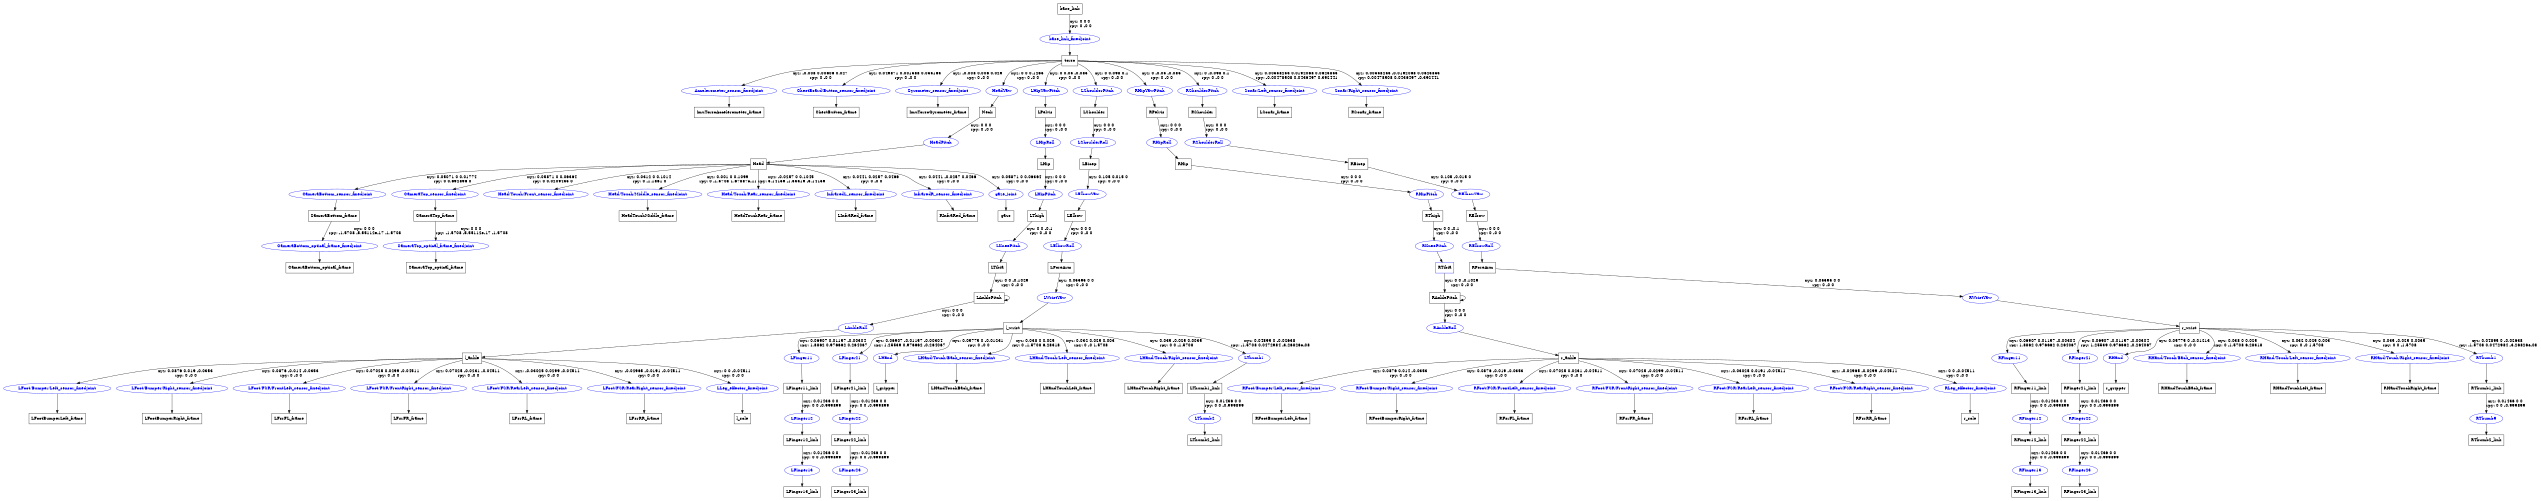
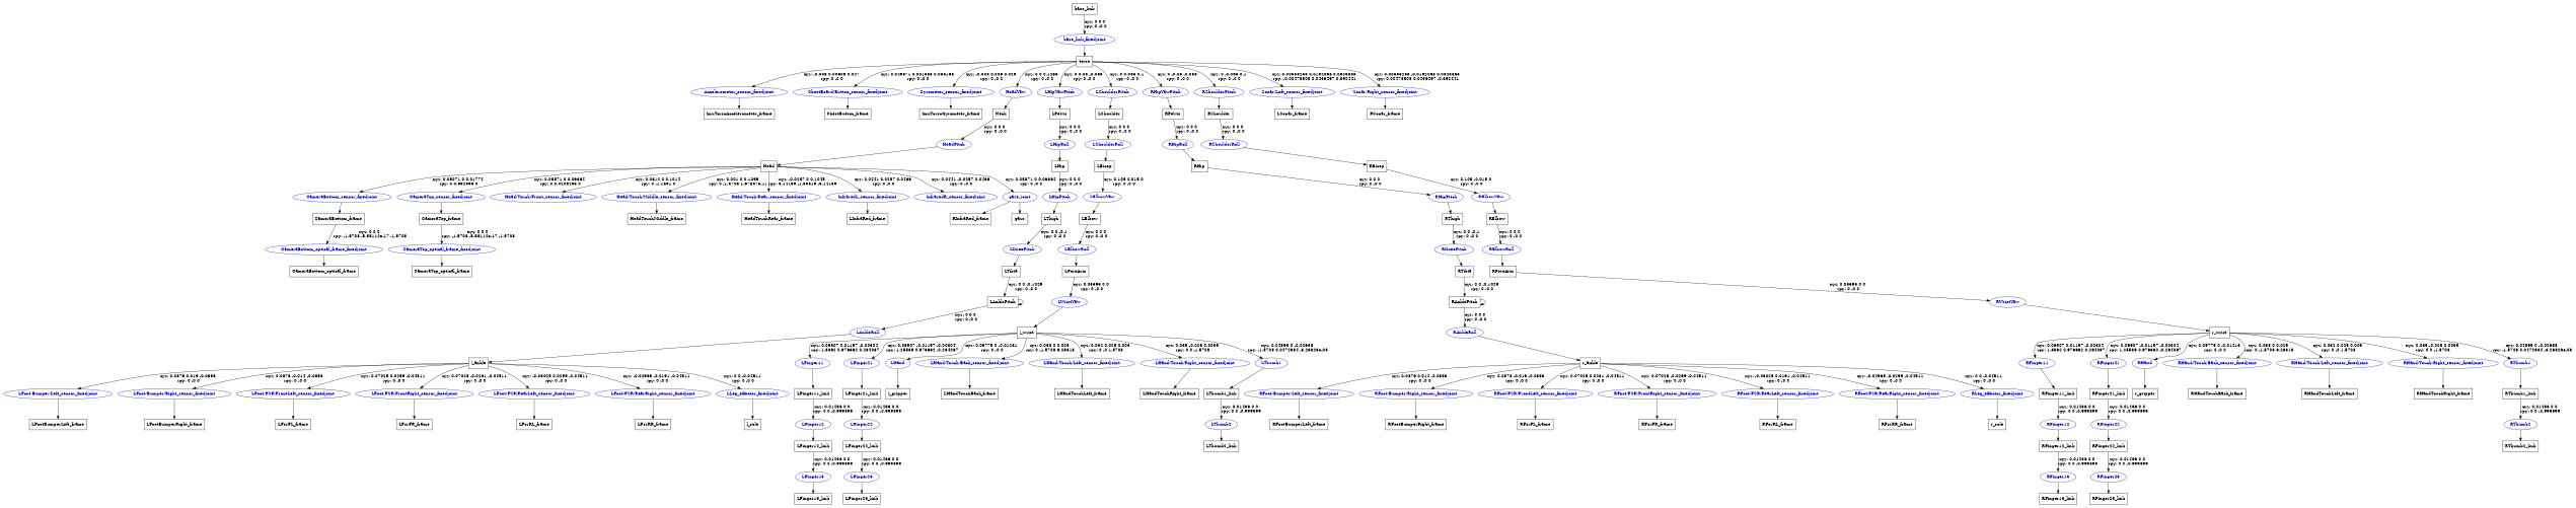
  digraph {
    node [shape=box]
    n1 [label=base_link]
    base_link_fixedjoint [color=blue fontcolor=blue shape=ellipse]
    n3 [label=torso]
    Accelerometer_sensor_fixedjoint [color=blue fontcolor=blue shape=ellipse]
    "ChestBoard/Button_sensor_fixedjoint" [color=blue fontcolor=blue shape=ellipse]
    Gyrometer_sensor_fixedjoint [color=blue fontcolor=blue shape=ellipse]
    HeadYaw [color=blue fontcolor=blue shape=ellipse]
    LHipYawPitch [color=blue fontcolor=blue shape=ellipse]
    LShoulderPitch [color=blue fontcolor=blue shape=ellipse]
    RHipYawPitch [color=blue fontcolor=blue shape=ellipse]
    RShoulderPitch [color=blue fontcolor=blue shape=ellipse]
    "Sonar/Left_sensor_fixedjoint" [color=blue fontcolor=blue shape=ellipse]
    "Sonar/Right_sensor_fixedjoint" [color=blue fontcolor=blue shape=ellipse]
    n14 [label=ImuTorsoAccelerometer_frame]
    n15 [label=ChestButton_frame]
    n16 [label=ImuTorsoGyrometer_frame]
    n17 [label=Neck]
    n18 [label=LPelvis]
    n19 [label=LShoulder]
    n20 [label=RPelvis]
    n21 [label=RShoulder]
    n22 [label=LSonar_frame]
    n23 [label=RSonar_frame]
    HeadPitch [color=blue fontcolor=blue shape=ellipse]
    n25 [label=Head]
    CameraBottom_sensor_fixedjoint [color=blue fontcolor=blue shape=ellipse]
    CameraTop_sensor_fixedjoint [color=blue fontcolor=blue shape=ellipse]
    "Head/Touch/Front_sensor_fixedjoint" [color=blue fontcolor=blue shape=ellipse]
    "Head/Touch/Middle_sensor_fixedjoint" [color=blue fontcolor=blue shape=ellipse]
    "Head/Touch/Rear_sensor_fixedjoint" [color=blue fontcolor=blue shape=ellipse]
    InfraredL_sensor_fixedjoint [color=blue fontcolor=blue shape=ellipse]
    InfraredR_sensor_fixedjoint [color=blue fontcolor=blue shape=ellipse]
    gaze_joint [color=blue fontcolor=blue shape=ellipse]
    n34 [label=CameraBottom_frame]
    n35 [label=CameraTop_frame]
    n36 [label=HeadTouchMiddle_frame]
    n37 [label=HeadTouchRear_frame]
    n38 [label=LInfraRed_frame]
    n39 [label=RInfraRed_frame]
    n40 [label=gaze]
    CameraBottom_optical_frame_fixedjoint [color=blue fontcolor=blue shape=ellipse]
    n42 [label=CameraBottom_optical_frame]
    CameraTop_optical_frame_fixedjoint [color=blue fontcolor=blue shape=ellipse]
    n44 [label=CameraTop_optical_frame]
    LHipRoll [color=blue fontcolor=blue shape=ellipse]
    n46 [label=LHip]
    LHipPitch [color=blue fontcolor=blue shape=ellipse]
    n48 [label=LThigh]
    LKneePitch [color=blue fontcolor=blue shape=ellipse]
    n50 [label=LTibia]
    n51 [label=LAnklePitch]
    LAnkleRoll [color=blue fontcolor=blue shape=ellipse]
    n53 [label=l_ankle]
    "LFoot/Bumper/Left_sensor_fixedjoint" [color=blue fontcolor=blue shape=ellipse]
    "LFoot/Bumper/Right_sensor_fixedjoint" [color=blue fontcolor=blue shape=ellipse]
-   "LFoot/FSR/FrontLeft_sensor_fixedjoint" [color=blue fontcolor=blue shape=ellipse]
+   "LFoot/FSR/FrontLeft_sensor_fixedjoint" [color=black fontcolor=blue shape=ellipse]
    "LFoot/FSR/FrontRight_sensor_fixedjoint" [color=blue fontcolor=blue shape=ellipse]
    "LFoot/FSR/RearLeft_sensor_fixedjoint" [color=blue fontcolor=blue shape=ellipse]
    "LFoot/FSR/RearRight_sensor_fixedjoint" [color=blue fontcolor=blue shape=ellipse]
    LLeg_effector_fixedjoint [color=blue fontcolor=blue shape=ellipse]
    n61 [label=LFootBumperLeft_frame]
    n62 [label=LFootBumperRight_frame]
    n63 [label=LFsrFL_frame]
    n64 [label=LFsrFR_frame]
    n65 [label=LFsrRL_frame]
    n66 [label=LFsrRR_frame]
    n67 [label=l_sole]
    LShoulderRoll [color=blue fontcolor=blue shape=ellipse]
    n69 [label=LBicep]
    LElbowYaw [color=blue fontcolor=blue shape=ellipse]
    n71 [label=LElbow]
    LElbowRoll [color=blue fontcolor=blue shape=ellipse]
    n73 [label=LForeArm]
    LWristYaw [color=blue fontcolor=blue shape=ellipse]
    n75 [label=l_wrist]
    LFinger11 [color=blue fontcolor=blue shape=ellipse]
    LFinger21 [color=blue fontcolor=blue shape=ellipse]
    LHand [color=blue fontcolor=blue shape=ellipse]
    "LHand/Touch/Back_sensor_fixedjoint" [color=blue fontcolor=blue shape=ellipse]
    "LHand/Touch/Left_sensor_fixedjoint" [color=blue fontcolor=blue shape=ellipse]
    "LHand/Touch/Right_sensor_fixedjoint" [color=blue fontcolor=blue shape=ellipse]
    LThumb1 [color=blue fontcolor=blue shape=ellipse]
    n83 [label=LFinger11_link]
    n84 [label=LFinger21_link]
    n85 [label=l_gripper]
    n86 [label=LHandTouchBack_frame]
    n87 [label=LHandTouchLeft_frame]
    n88 [label=LHandTouchRight_frame]
    n89 [label=LThumb1_link]
    LFinger12 [color=blue fontcolor=blue shape=ellipse]
    n91 [label=LFinger12_link]
    LFinger13 [color=blue fontcolor=blue shape=ellipse]
    n93 [label=LFinger13_link]
    LFinger22 [color=blue fontcolor=blue shape=ellipse]
    n95 [label=LFinger22_link]
    LFinger23 [color=blue fontcolor=blue shape=ellipse]
    n97 [label=LFinger23_link]
    LThumb2 [color=blue fontcolor=blue shape=ellipse]
    n99 [label=LThumb2_link]
    RHipRoll [color=blue fontcolor=blue shape=ellipse]
    n101 [label=RHip]
    RHipPitch [color=blue fontcolor=blue shape=ellipse]
    n103 [label=RThigh]
    RKneePitch [color=blue fontcolor=blue shape=ellipse]
    n105 [color=blue label=RTibia]
    n106 [label=RAnklePitch]
    RAnkleRoll [color=blue fontcolor=blue shape=ellipse]
    n108 [label=r_ankle]
    "RFoot/Bumper/Left_sensor_fixedjoint" [color=blue fontcolor=blue shape=ellipse]
    "RFoot/Bumper/Right_sensor_fixedjoint" [color=blue fontcolor=blue shape=ellipse]
    "RFoot/FSR/FrontLeft_sensor_fixedjoint" [color=blue fontcolor=blue shape=ellipse]
    "RFoot/FSR/FrontRight_sensor_fixedjoint" [color=blue fontcolor=blue shape=ellipse]
    "RFoot/FSR/RearLeft_sensor_fixedjoint" [color=blue fontcolor=blue shape=ellipse]
    "RFoot/FSR/RearRight_sensor_fixedjoint" [color=blue fontcolor=blue shape=ellipse]
    RLeg_effector_fixedjoint [color=blue fontcolor=blue shape=ellipse]
    n116 [label=RFootBumperLeft_frame]
    n117 [label=RFootBumperRight_frame]
    n118 [label=RFsrFL_frame]
    n119 [label=RFsrFR_frame]
    n120 [label=RFsrRL_frame]
    n121 [label=RFsrRR_frame]
    n122 [label=r_sole]
    RShoulderRoll [color=blue fontcolor=blue shape=ellipse]
    n124 [label=RBicep]
    RElbowYaw [color=blue fontcolor=blue shape=ellipse]
    n126 [label=RElbow]
    RElbowRoll [color=blue fontcolor=blue shape=ellipse]
    n128 [label=RForeArm]
    RWristYaw [color=blue fontcolor=blue shape=ellipse]
    n130 [label=r_wrist]
    RFinger11 [color=blue fontcolor=blue shape=ellipse]
    RFinger21 [color=blue fontcolor=blue shape=ellipse]
    RHand [color=blue fontcolor=blue shape=ellipse]
    "RHand/Touch/Back_sensor_fixedjoint" [color=blue fontcolor=blue shape=ellipse]
    "RHand/Touch/Left_sensor_fixedjoint" [color=blue fontcolor=blue shape=ellipse]
    "RHand/Touch/Right_sensor_fixedjoint" [color=blue fontcolor=blue shape=ellipse]
    RThumb1 [color=blue fontcolor=blue shape=ellipse]
    n138 [label=RFinger11_link]
    n139 [label=RFinger21_link]
    n140 [label=r_gripper]
    n141 [label=RHandTouchBack_frame]
    n142 [label=RHandTouchLeft_frame]
    n143 [label=RHandTouchRight_frame]
    n144 [label=RThumb1_link]
    RFinger12 [color=blue fontcolor=blue shape=ellipse]
    n146 [label=RFinger12_link]
    RFinger13 [color=blue fontcolor=blue shape=ellipse]
    n148 [label=RFinger13_link]
    RFinger22 [color=blue fontcolor=blue shape=ellipse]
    n150 [label=RFinger22_link]
    RFinger23 [color=blue fontcolor=blue shape=ellipse]
    n152 [label=RFinger23_link]
-   RThumb2 [color=blue fontcolor=blue shape=ellipse label=RThumb9]
+   RThumb2 [color=blue fontcolor=blue shape=ellipse]
    n154 [label=RThumb2_link]
    n1 -> base_link_fixedjoint [label="xyz: 0 0 0 \nrpy: 0 -0 0"]
    base_link_fixedjoint -> n3
    n3 -> Accelerometer_sensor_fixedjoint [label="xyz: -0.008 0.00606 0.027 \nrpy: 0 -0 0"]
    n3 -> "ChestBoard/Button_sensor_fixedjoint" [label="xyz: 0.049871 0.001588 0.055163 \nrpy: 0 -0 0"]
    n3 -> Gyrometer_sensor_fixedjoint [label="xyz: -0.008 0.006 0.029 \nrpy: 0 -0 0"]
    n3 -> HeadYaw [label="xyz: 0 0 0.1265 \nrpy: 0 -0 0"]
    n3 -> LHipYawPitch [label="xyz: 0 0.05 -0.085 \nrpy: 0 -0 0"]
    n3 -> LShoulderPitch [label="xyz: 0 0.098 0.1 \nrpy: 0 -0 0"]
    n3 -> RHipYawPitch [label="xyz: 0 -0.05 -0.085 \nrpy: 0 -0 0"]
    n3 -> RShoulderPitch [label="xyz: 0 -0.098 0.1 \nrpy: 0 -0 0"]
    n3 -> "Sonar/Left_sensor_fixedjoint" [label="xyz: 0.00558253 0.0192068 0.0623853 \nrpy: -0.00478508 0.0436497 0.392441"]
    n3 -> "Sonar/Right_sensor_fixedjoint" [label="xyz: 0.00558253 -0.0192068 0.0623853 \nrpy: 0.00478508 0.0436497 -0.392441"]
    Accelerometer_sensor_fixedjoint -> n14
    "ChestBoard/Button_sensor_fixedjoint" -> n15
    Gyrometer_sensor_fixedjoint -> n16
    HeadYaw -> n17
    LHipYawPitch -> n18
    LShoulderPitch -> n19
    RHipYawPitch -> n20
    RShoulderPitch -> n21
    "Sonar/Left_sensor_fixedjoint" -> n22
    "Sonar/Right_sensor_fixedjoint" -> n23
    n17 -> HeadPitch [label="xyz: 0 0 0 \nrpy: 0 -0 0"]
    n18 -> LHipRoll [label="xyz: 0 0 0 \nrpy: 0 -0 0"]
    n19 -> LShoulderRoll [label="xyz: 0 0 0 \nrpy: 0 -0 0"]
    n20 -> RHipRoll [label="xyz: 0 0 0 \nrpy: 0 -0 0"]
    n21 -> RShoulderRoll [label="xyz: 0 0 0 \nrpy: 0 -0 0"]
    HeadPitch -> n25
    n25 -> CameraBottom_sensor_fixedjoint [label="xyz: 0.05071 0 0.01774 \nrpy: 0 0.692896 0"]
    n25 -> CameraTop_sensor_fixedjoint [label="xyz: 0.05871 0 0.06364 \nrpy: 0 0.0209435 0"]
    n25 -> "Head/Touch/Front_sensor_fixedjoint" [label="xyz: 0.0312 0 0.1014 \nrpy: 0 -1.1861 0"]
    n25 -> "Head/Touch/Middle_sensor_fixedjoint" [label="xyz: 0.001 0 0.1099 \nrpy: 0 -1.5708 1.67887e-11"]
    n25 -> "Head/Touch/Rear_sensor_fixedjoint" [label="xyz: -0.0257 0 0.1045 \nrpy: 3.14159 -1.33319 -3.14159"]
    n25 -> InfraredL_sensor_fixedjoint [label="xyz: 0.0441 0.0257 0.0466 \nrpy: 0 -0 0"]
    n25 -> InfraredR_sensor_fixedjoint [label="xyz: 0.0441 -0.0257 0.0466 \nrpy: 0 -0 0"]
    n25 -> gaze_joint [label="xyz: 0.05871 0 0.06364 \nrpy: 0 -0 0"]
    CameraBottom_sensor_fixedjoint -> n34
    CameraTop_sensor_fixedjoint -> n35
    "Head/Touch/Middle_sensor_fixedjoint" -> n36
    "Head/Touch/Rear_sensor_fixedjoint" -> n37
    InfraredL_sensor_fixedjoint -> n38
-   InfraredR_sensor_fixedjoint -> n39
+   gaze_joint -> n39
    gaze_joint -> n40
    n34 -> CameraBottom_optical_frame_fixedjoint [label="xyz: 0 0 0 \nrpy: -1.5708 -5.55112e-17 -1.5708"]
    n35 -> CameraTop_optical_frame_fixedjoint [label="xyz: 0 0 0 \nrpy: -1.5708 -5.55112e-17 -1.5708"]
    CameraBottom_optical_frame_fixedjoint -> n42
    CameraTop_optical_frame_fixedjoint -> n44
    LHipRoll -> n46
    n46 -> LHipPitch [label="xyz: 0 0 0 \nrpy: 0 -0 0"]
    LHipPitch -> n48
    n48 -> LKneePitch [label="xyz: 0 0 -0.1 \nrpy: 0 -0 0"]
    LKneePitch -> n50
    n50 -> n51 [label="xyz: 0 0 -0.1029 \nrpy: 0 -0 0"]
    n51 -> n51
    n51 -> LAnkleRoll [label="xyz: 0 0 0 \nrpy: 0 -0 0"]
    LAnkleRoll -> n53
    n53 -> "LFoot/Bumper/Left_sensor_fixedjoint" [label="xyz: 0.0876 0.019 -0.0353 \nrpy: 0 -0 0"]
    n53 -> "LFoot/Bumper/Right_sensor_fixedjoint" [label="xyz: 0.0876 -0.014 -0.0353 \nrpy: 0 -0 0"]
    n53 -> "LFoot/FSR/FrontLeft_sensor_fixedjoint" [label="xyz: 0.07025 0.0299 -0.04511 \nrpy: 0 -0 0"]
    n53 -> "LFoot/FSR/FrontRight_sensor_fixedjoint" [label="xyz: 0.07025 -0.0231 -0.04511 \nrpy: 0 -0 0"]
    n53 -> "LFoot/FSR/RearLeft_sensor_fixedjoint" [label="xyz: -0.03025 0.0299 -0.04511 \nrpy: 0 -0 0"]
    n53 -> "LFoot/FSR/RearRight_sensor_fixedjoint" [label="xyz: -0.02965 -0.0191 -0.04511 \nrpy: 0 -0 0"]
    n53 -> LLeg_effector_fixedjoint [label="xyz: 0 0 -0.04511 \nrpy: 0 -0 0"]
    "LFoot/Bumper/Left_sensor_fixedjoint" -> n61
    "LFoot/Bumper/Right_sensor_fixedjoint" -> n62
    "LFoot/FSR/FrontLeft_sensor_fixedjoint" -> n63
    "LFoot/FSR/FrontRight_sensor_fixedjoint" -> n64
    "LFoot/FSR/RearLeft_sensor_fixedjoint" -> n65
    "LFoot/FSR/RearRight_sensor_fixedjoint" -> n66
    LLeg_effector_fixedjoint -> n67
    LShoulderRoll -> n69
    n69 -> LElbowYaw [label="xyz: 0.105 0.015 0 \nrpy: 0 -0 0"]
    LElbowYaw -> n71
    n71 -> LElbowRoll [label="xyz: 0 0 0 \nrpy: 0 -0 0"]
    LElbowRoll -> n73
    n73 -> LWristYaw [label="xyz: 0.05595 0 0 \nrpy: 0 -0 0"]
    LWristYaw -> n75
    n75 -> LFinger11 [label="xyz: 0.06907 0.01157 -0.00304 \nrpy: 1.8862 0.976662 0.264067"]
    n75 -> LFinger21 [label="xyz: 0.06907 -0.01157 -0.00304 \nrpy: 1.25539 0.976662 -0.264067"]
    n75 -> LHand [label="xyz: 0.05775 0 -0.01231 \nrpy: 0 -0 0"]
    n75 -> "LHand/Touch/Back_sensor_fixedjoint" [label="xyz: 0.038 0 0.025 \nrpy: 0 -1.5708 6.28318"]
    n75 -> "LHand/Touch/Left_sensor_fixedjoint" [label="xyz: 0.032 0.025 0.003 \nrpy: 0 -0 1.5708"]
    n75 -> "LHand/Touch/Right_sensor_fixedjoint" [label="xyz: 0.035 -0.025 0.0035 \nrpy: 0 0 -1.5708"]
    n75 -> LThumb1 [label="xyz: 0.04895 0 -0.02638 \nrpy: -1.5708 0.0472984 -3.26826e-08"]
    LFinger11 -> n83
    LFinger21 -> n84
    LHand -> n85
    "LHand/Touch/Back_sensor_fixedjoint" -> n86
    "LHand/Touch/Left_sensor_fixedjoint" -> n87
    "LHand/Touch/Right_sensor_fixedjoint" -> n88
    LThumb1 -> n89
    n83 -> LFinger12 [label="xyz: 0.01436 0 0 \nrpy: 0 0 -0.999899"]
    n84 -> LFinger22 [label="xyz: 0.01436 0 0 \nrpy: 0 0 -0.999899"]
    n89 -> LThumb2 [label="xyz: 0.01436 0 0 \nrpy: 0 0 -0.999899"]
    LFinger12 -> n91
    n91 -> LFinger13 [label="xyz: 0.01436 0 0 \nrpy: 0 0 -0.999899"]
    LFinger13 -> n93
    LFinger22 -> n95
    n95 -> LFinger23 [label="xyz: 0.01436 0 0 \nrpy: 0 0 -0.999899"]
    LFinger23 -> n97
    LThumb2 -> n99
    RHipRoll -> n101
    n101 -> RHipPitch [label="xyz: 0 0 0 \nrpy: 0 -0 0"]
    RHipPitch -> n103
    n103 -> RKneePitch [label="xyz: 0 0 -0.1 \nrpy: 0 -0 0"]
    RKneePitch -> n105
    n105 -> n106 [label="xyz: 0 0 -0.1029 \nrpy: 0 -0 0"]
    n106 -> n106
    n106 -> RAnkleRoll [label="xyz: 0 0 0 \nrpy: 0 -0 0"]
    RAnkleRoll -> n108
    n108 -> "RFoot/Bumper/Left_sensor_fixedjoint" [label="xyz: 0.0876 0.014 -0.0353 \nrpy: 0 -0 0"]
    n108 -> "RFoot/Bumper/Right_sensor_fixedjoint" [label="xyz: 0.0876 -0.019 -0.0353 \nrpy: 0 -0 0"]
    n108 -> "RFoot/FSR/FrontLeft_sensor_fixedjoint" [label="xyz: 0.07025 0.0231 -0.04511 \nrpy: 0 -0 0"]
    n108 -> "RFoot/FSR/FrontRight_sensor_fixedjoint" [label="xyz: 0.07025 -0.0299 -0.04511 \nrpy: 0 -0 0"]
    n108 -> "RFoot/FSR/RearLeft_sensor_fixedjoint" [label="xyz: -0.03025 0.0191 -0.04511 \nrpy: 0 -0 0"]
    n108 -> "RFoot/FSR/RearRight_sensor_fixedjoint" [label="xyz: -0.02965 -0.0299 -0.04511 \nrpy: 0 -0 0"]
    n108 -> RLeg_effector_fixedjoint [label="xyz: 0 0 -0.04511 \nrpy: 0 -0 0"]
    "RFoot/Bumper/Left_sensor_fixedjoint" -> n116
    "RFoot/Bumper/Right_sensor_fixedjoint" -> n117
    "RFoot/FSR/FrontLeft_sensor_fixedjoint" -> n118
    "RFoot/FSR/FrontRight_sensor_fixedjoint" -> n119
    "RFoot/FSR/RearLeft_sensor_fixedjoint" -> n120
    "RFoot/FSR/RearRight_sensor_fixedjoint" -> n121
    RLeg_effector_fixedjoint -> n122
    RShoulderRoll -> n124
    n124 -> RElbowYaw [label="xyz: 0.105 -0.015 0 \nrpy: 0 -0 0"]
    RElbowYaw -> n126
    n126 -> RElbowRoll [label="xyz: 0 0 0 \nrpy: 0 -0 0"]
    RElbowRoll -> n128
    n128 -> RWristYaw [label="xyz: 0.05595 0 0 \nrpy: 0 -0 0"]
    RWristYaw -> n130
    n130 -> RFinger11 [label="xyz: 0.06907 0.01157 -0.00304 \nrpy: 1.8862 0.976662 0.264067"]
    n130 -> RFinger21 [label="xyz: 0.06907 -0.01157 -0.00304 \nrpy: 1.25539 0.976662 -0.264067"]
    n130 -> RHand [label="xyz: 0.05775 0 -0.01213 \nrpy: 0 -0 0"]
    n130 -> "RHand/Touch/Back_sensor_fixedjoint" [label="xyz: 0.038 0 0.025 \nrpy: 0 -1.5708 6.28318"]
    n130 -> "RHand/Touch/Left_sensor_fixedjoint" [label="xyz: 0.032 0.025 0.003 \nrpy: 0 -0 1.5708"]
    n130 -> "RHand/Touch/Right_sensor_fixedjoint" [label="xyz: 0.035 -0.025 0.0035 \nrpy: 0 0 -1.5708"]
    n130 -> RThumb1 [label="xyz: 0.04895 0 -0.02638 \nrpy: -1.5708 0.0472984 -3.26826e-08"]
    RFinger11 -> n138
    RFinger21 -> n139
    RHand -> n140
    "RHand/Touch/Back_sensor_fixedjoint" -> n141
    "RHand/Touch/Left_sensor_fixedjoint" -> n142
    "RHand/Touch/Right_sensor_fixedjoint" -> n143
    RThumb1 -> n144
    n138 -> RFinger12 [label="xyz: 0.01436 0 0 \nrpy: 0 0 -0.999899"]
    n139 -> RFinger22 [label="xyz: 0.01436 0 0 \nrpy: 0 0 -0.999899"]
    n144 -> RThumb2 [label="xyz: 0.01436 0 0 \nrpy: 0 0 -0.999899"]
    RFinger12 -> n146
    n146 -> RFinger13 [label="xyz: 0.01436 0 0 \nrpy: 0 0 -0.999899"]
    RFinger13 -> n148
    RFinger22 -> n150
    n150 -> RFinger23 [label="xyz: 0.01436 0 0 \nrpy: 0 0 -0.999899"]
    RFinger23 -> n152
    RThumb2 -> n154
  }
